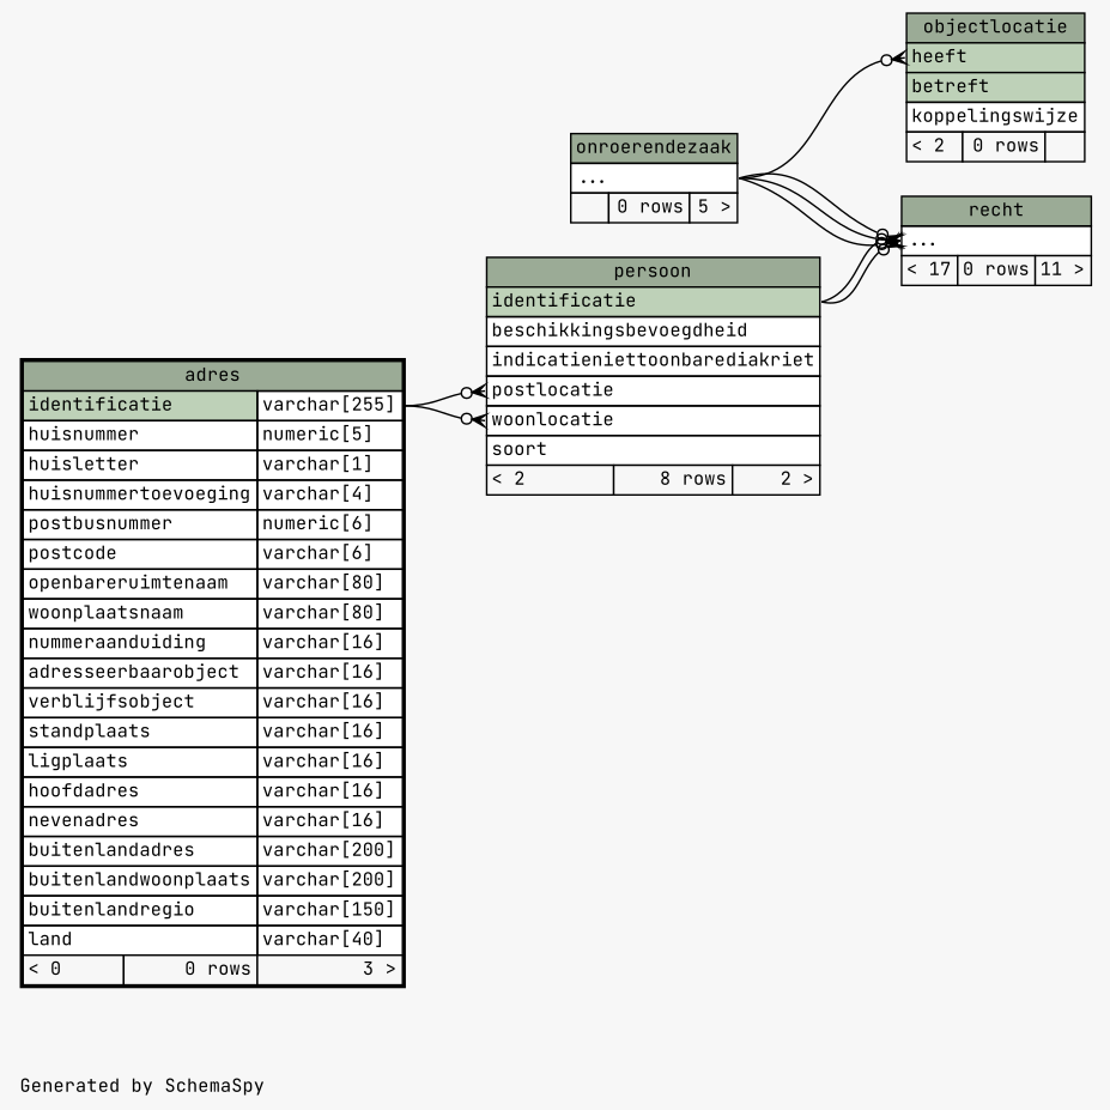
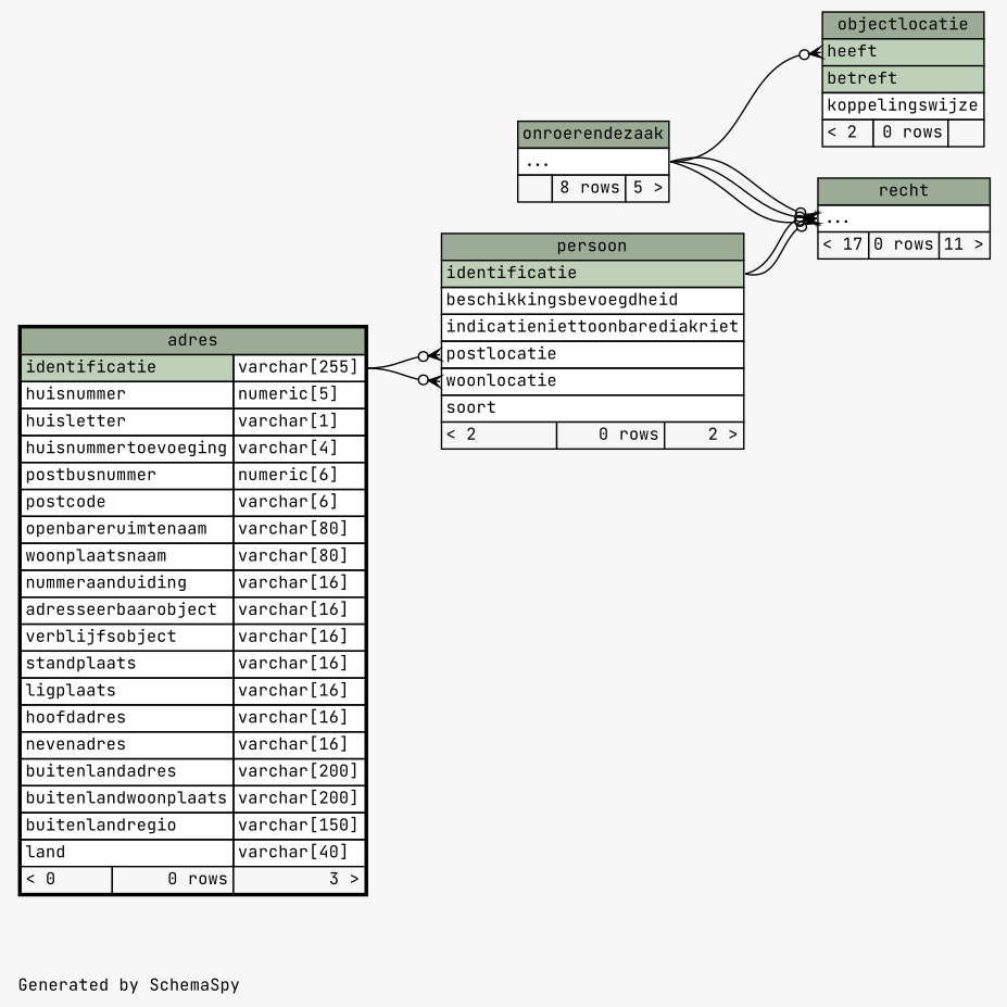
  digraph {
    bgcolor="#f7f7f7"
    fontname="JetBrains Mono"
    fontsize=11
    label="\nGenerated by SchemaSpy"
    labeljust=l
    nodesep=0.18
    rankdir=RL
    ranksep=0.46
    node [fontname="JetBrains Mono" fontsize=11 shape=plaintext]
    edge [arrowhead=none arrowsize=0.8 arrowtail=crowodot dir=back fontname="JetBrains Mono" headport="elipses:e" tailport="elipses:w"]
    n1 [label=<     <TABLE BORDER="0" CELLBORDER="1" CELLSPACING="0" BGCOLOR="#ffffff">       <TR><TD COLSPAN="3" BGCOLOR="#9bab96" ALIGN="CENTER">objectlocatie</TD></TR>       <TR><TD PORT="heeft" COLSPAN="3" BGCOLOR="#bed1b8" ALIGN="LEFT">heeft</TD></TR>       <TR><TD PORT="betreft" COLSPAN="3" BGCOLOR="#bed1b8" ALIGN="LEFT">betreft</TD></TR>       <TR><TD PORT="koppelingswijze" COLSPAN="3" ALIGN="LEFT">koppelingswijze</TD></TR>       <TR><TD ALIGN="LEFT" BGCOLOR="#f7f7f7">&lt; 2</TD><TD ALIGN="RIGHT" BGCOLOR="#f7f7f7">0 rows</TD><TD ALIGN="RIGHT" BGCOLOR="#f7f7f7">  </TD></TR>     </TABLE>>]
-   n2 [label=<     <TABLE BORDER="0" CELLBORDER="1" CELLSPACING="0" BGCOLOR="#ffffff">       <TR><TD COLSPAN="3" BGCOLOR="#9bab96" ALIGN="CENTER">onroerendezaak</TD></TR>       <TR><TD PORT="elipses" COLSPAN="3" ALIGN="LEFT">...</TD></TR>       <TR><TD ALIGN="LEFT" BGCOLOR="#f7f7f7">  </TD><TD ALIGN="RIGHT" BGCOLOR="#f7f7f7">0 rows</TD><TD ALIGN="RIGHT" BGCOLOR="#f7f7f7">5 &gt;</TD></TR>     </TABLE>>]
+   n2 [label=<     <TABLE BORDER="0" CELLBORDER="1" CELLSPACING="0" BGCOLOR="#ffffff">       <TR><TD COLSPAN="3" BGCOLOR="#9bab96" ALIGN="CENTER">onroerendezaak</TD></TR>       <TR><TD PORT="elipses" COLSPAN="3" ALIGN="LEFT">...</TD></TR>       <TR><TD ALIGN="LEFT" BGCOLOR="#f7f7f7">  </TD><TD ALIGN="RIGHT" BGCOLOR="#f7f7f7">8 rows</TD><TD ALIGN="RIGHT" BGCOLOR="#f7f7f7">5 &gt;</TD></TR>     </TABLE>>]
    n3 [label=<     <TABLE BORDER="2" CELLBORDER="1" CELLSPACING="0" BGCOLOR="#ffffff">       <TR><TD COLSPAN="3" BGCOLOR="#9bab96" ALIGN="CENTER">adres</TD></TR>       <TR><TD PORT="identificatie" COLSPAN="2" BGCOLOR="#bed1b8" ALIGN="LEFT">identificatie</TD><TD PORT="identificatie.type" ALIGN="LEFT">varchar[255]</TD></TR>       <TR><TD PORT="huisnummer" COLSPAN="2" ALIGN="LEFT">huisnummer</TD><TD PORT="huisnummer.type" ALIGN="LEFT">numeric[5]</TD></TR>       <TR><TD PORT="huisletter" COLSPAN="2" ALIGN="LEFT">huisletter</TD><TD PORT="huisletter.type" ALIGN="LEFT">varchar[1]</TD></TR>       <TR><TD PORT="huisnummertoevoeging" COLSPAN="2" ALIGN="LEFT">huisnummertoevoeging</TD><TD PORT="huisnummertoevoeging.type" ALIGN="LEFT">varchar[4]</TD></TR>       <TR><TD PORT="postbusnummer" COLSPAN="2" ALIGN="LEFT">postbusnummer</TD><TD PORT="postbusnummer.type" ALIGN="LEFT">numeric[6]</TD></TR>       <TR><TD PORT="postcode" COLSPAN="2" ALIGN="LEFT">postcode</TD><TD PORT="postcode.type" ALIGN="LEFT">varchar[6]</TD></TR>       <TR><TD PORT="openbareruimtenaam" COLSPAN="2" ALIGN="LEFT">openbareruimtenaam</TD><TD PORT="openbareruimtenaam.type" ALIGN="LEFT">varchar[80]</TD></TR>       <TR><TD PORT="woonplaatsnaam" COLSPAN="2" ALIGN="LEFT">woonplaatsnaam</TD><TD PORT="woonplaatsnaam.type" ALIGN="LEFT">varchar[80]</TD></TR>       <TR><TD PORT="nummeraanduiding" COLSPAN="2" ALIGN="LEFT">nummeraanduiding</TD><TD PORT="nummeraanduiding.type" ALIGN="LEFT">varchar[16]</TD></TR>       <TR><TD PORT="adresseerbaarobject" COLSPAN="2" ALIGN="LEFT">adresseerbaarobject</TD><TD PORT="adresseerbaarobject.type" ALIGN="LEFT">varchar[16]</TD></TR>       <TR><TD PORT="verblijfsobject" COLSPAN="2" ALIGN="LEFT">verblijfsobject</TD><TD PORT="verblijfsobject.type" ALIGN="LEFT">varchar[16]</TD></TR>       <TR><TD PORT="standplaats" COLSPAN="2" ALIGN="LEFT">standplaats</TD><TD PORT="standplaats.type" ALIGN="LEFT">varchar[16]</TD></TR>       <TR><TD PORT="ligplaats" COLSPAN="2" ALIGN="LEFT">ligplaats</TD><TD PORT="ligplaats.type" ALIGN="LEFT">varchar[16]</TD></TR>       <TR><TD PORT="hoofdadres" COLSPAN="2" ALIGN="LEFT">hoofdadres</TD><TD PORT="hoofdadres.type" ALIGN="LEFT">varchar[16]</TD></TR>       <TR><TD PORT="nevenadres" COLSPAN="2" ALIGN="LEFT">nevenadres</TD><TD PORT="nevenadres.type" ALIGN="LEFT">varchar[16]</TD></TR>       <TR><TD PORT="buitenlandadres" COLSPAN="2" ALIGN="LEFT">buitenlandadres</TD><TD PORT="buitenlandadres.type" ALIGN="LEFT">varchar[200]</TD></TR>       <TR><TD PORT="buitenlandwoonplaats" COLSPAN="2" ALIGN="LEFT">buitenlandwoonplaats</TD><TD PORT="buitenlandwoonplaats.type" ALIGN="LEFT">varchar[200]</TD></TR>       <TR><TD PORT="buitenlandregio" COLSPAN="2" ALIGN="LEFT">buitenlandregio</TD><TD PORT="buitenlandregio.type" ALIGN="LEFT">varchar[150]</TD></TR>       <TR><TD PORT="land" COLSPAN="2" ALIGN="LEFT">land</TD><TD PORT="land.type" ALIGN="LEFT">varchar[40]</TD></TR>       <TR><TD ALIGN="LEFT" BGCOLOR="#f7f7f7">&lt; 0</TD><TD ALIGN="RIGHT" BGCOLOR="#f7f7f7">0 rows</TD><TD ALIGN="RIGHT" BGCOLOR="#f7f7f7">3 &gt;</TD></TR>     </TABLE>>]
-   n4 [label=<     <TABLE BORDER="0" CELLBORDER="1" CELLSPACING="0" BGCOLOR="#ffffff">       <TR><TD COLSPAN="3" BGCOLOR="#9bab96" ALIGN="CENTER">persoon</TD></TR>       <TR><TD PORT="identificatie" COLSPAN="3" BGCOLOR="#bed1b8" ALIGN="LEFT">identificatie</TD></TR>       <TR><TD PORT="beschikkingsbevoegdheid" COLSPAN="3" ALIGN="LEFT">beschikkingsbevoegdheid</TD></TR>       <TR><TD PORT="indicatieniettoonbarediakriet" COLSPAN="3" ALIGN="LEFT">indicatieniettoonbarediakriet</TD></TR>       <TR><TD PORT="postlocatie" COLSPAN="3" ALIGN="LEFT">postlocatie</TD></TR>       <TR><TD PORT="woonlocatie" COLSPAN="3" ALIGN="LEFT">woonlocatie</TD></TR>       <TR><TD PORT="soort" COLSPAN="3" ALIGN="LEFT">soort</TD></TR>       <TR><TD ALIGN="LEFT" BGCOLOR="#f7f7f7">&lt; 2</TD><TD ALIGN="RIGHT" BGCOLOR="#f7f7f7">8 rows</TD><TD ALIGN="RIGHT" BGCOLOR="#f7f7f7">2 &gt;</TD></TR>     </TABLE>>]
+   n4 [label=<     <TABLE BORDER="0" CELLBORDER="1" CELLSPACING="0" BGCOLOR="#ffffff">       <TR><TD COLSPAN="3" BGCOLOR="#9bab96" ALIGN="CENTER">persoon</TD></TR>       <TR><TD PORT="identificatie" COLSPAN="3" BGCOLOR="#bed1b8" ALIGN="LEFT">identificatie</TD></TR>       <TR><TD PORT="beschikkingsbevoegdheid" COLSPAN="3" ALIGN="LEFT">beschikkingsbevoegdheid</TD></TR>       <TR><TD PORT="indicatieniettoonbarediakriet" COLSPAN="3" ALIGN="LEFT">indicatieniettoonbarediakriet</TD></TR>       <TR><TD PORT="postlocatie" COLSPAN="3" ALIGN="LEFT">postlocatie</TD></TR>       <TR><TD PORT="woonlocatie" COLSPAN="3" ALIGN="LEFT">woonlocatie</TD></TR>       <TR><TD PORT="soort" COLSPAN="3" ALIGN="LEFT">soort</TD></TR>       <TR><TD ALIGN="LEFT" BGCOLOR="#f7f7f7">&lt; 2</TD><TD ALIGN="RIGHT" BGCOLOR="#f7f7f7">0 rows</TD><TD ALIGN="RIGHT" BGCOLOR="#f7f7f7">2 &gt;</TD></TR>     </TABLE>>]
    n5 [label=<     <TABLE BORDER="0" CELLBORDER="1" CELLSPACING="0" BGCOLOR="#ffffff">       <TR><TD COLSPAN="3" BGCOLOR="#9bab96" ALIGN="CENTER">recht</TD></TR>       <TR><TD PORT="elipses" COLSPAN="3" ALIGN="LEFT">...</TD></TR>       <TR><TD ALIGN="LEFT" BGCOLOR="#f7f7f7">&lt; 17</TD><TD ALIGN="RIGHT" BGCOLOR="#f7f7f7">0 rows</TD><TD ALIGN="RIGHT" BGCOLOR="#f7f7f7">11 &gt;</TD></TR>     </TABLE>>]
    n1 -> n2 [tailport="heeft:w"]
    n4 -> n3 [headport="identificatie.type:e" tailport="postlocatie:w"]
    n4 -> n3 [headport="identificatie.type:e" tailport="woonlocatie:w"]
    n5 -> n2
    n5 -> n2
    n5 -> n2
    n5 -> n4 [headport="identificatie:e"]
    n5 -> n4 [headport="identificatie:e"]
  }
